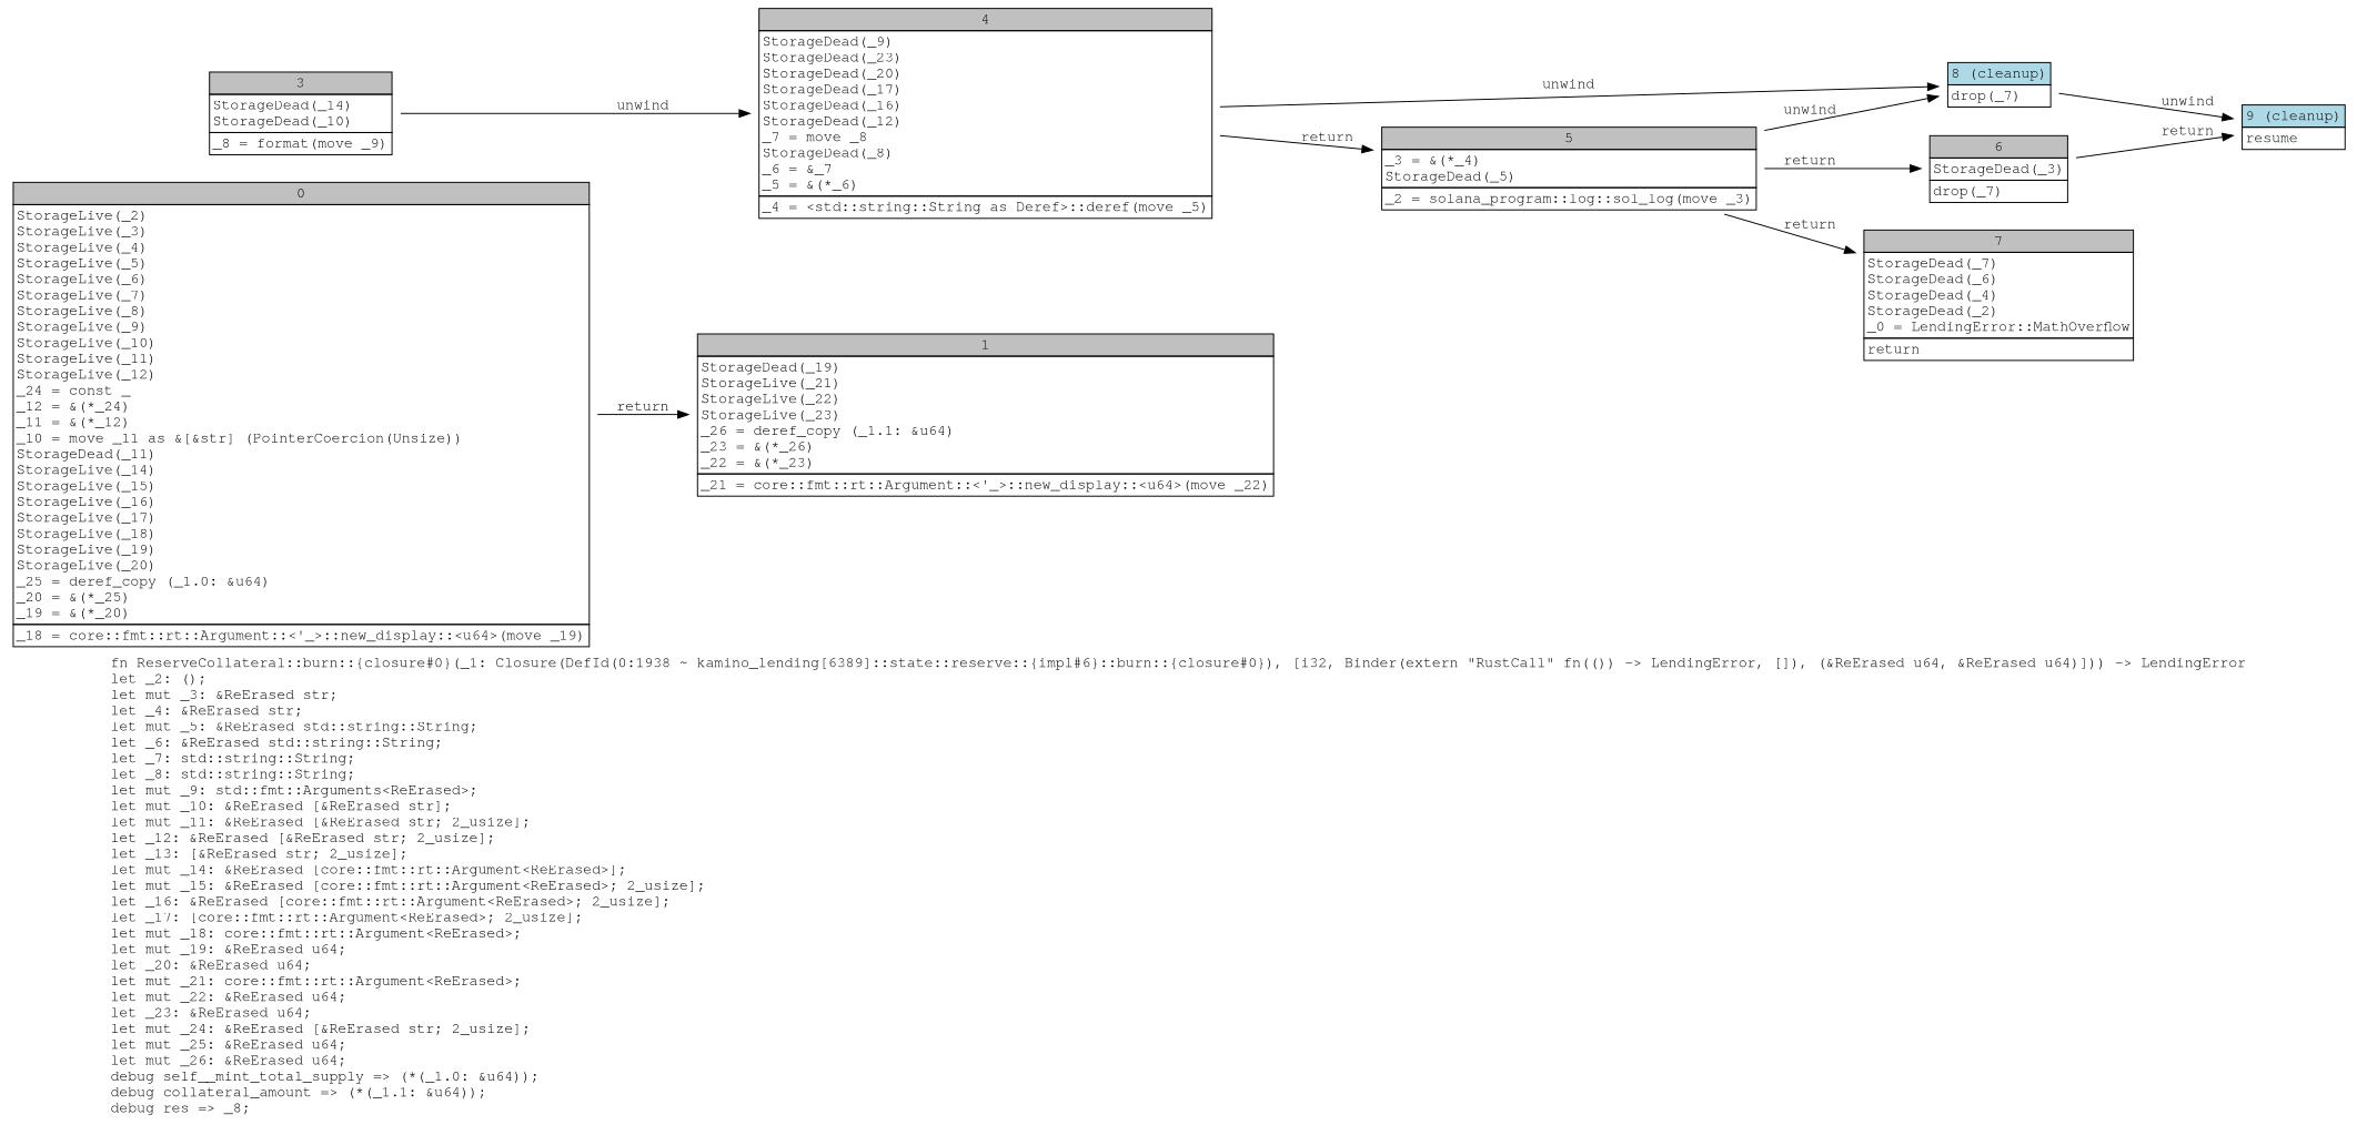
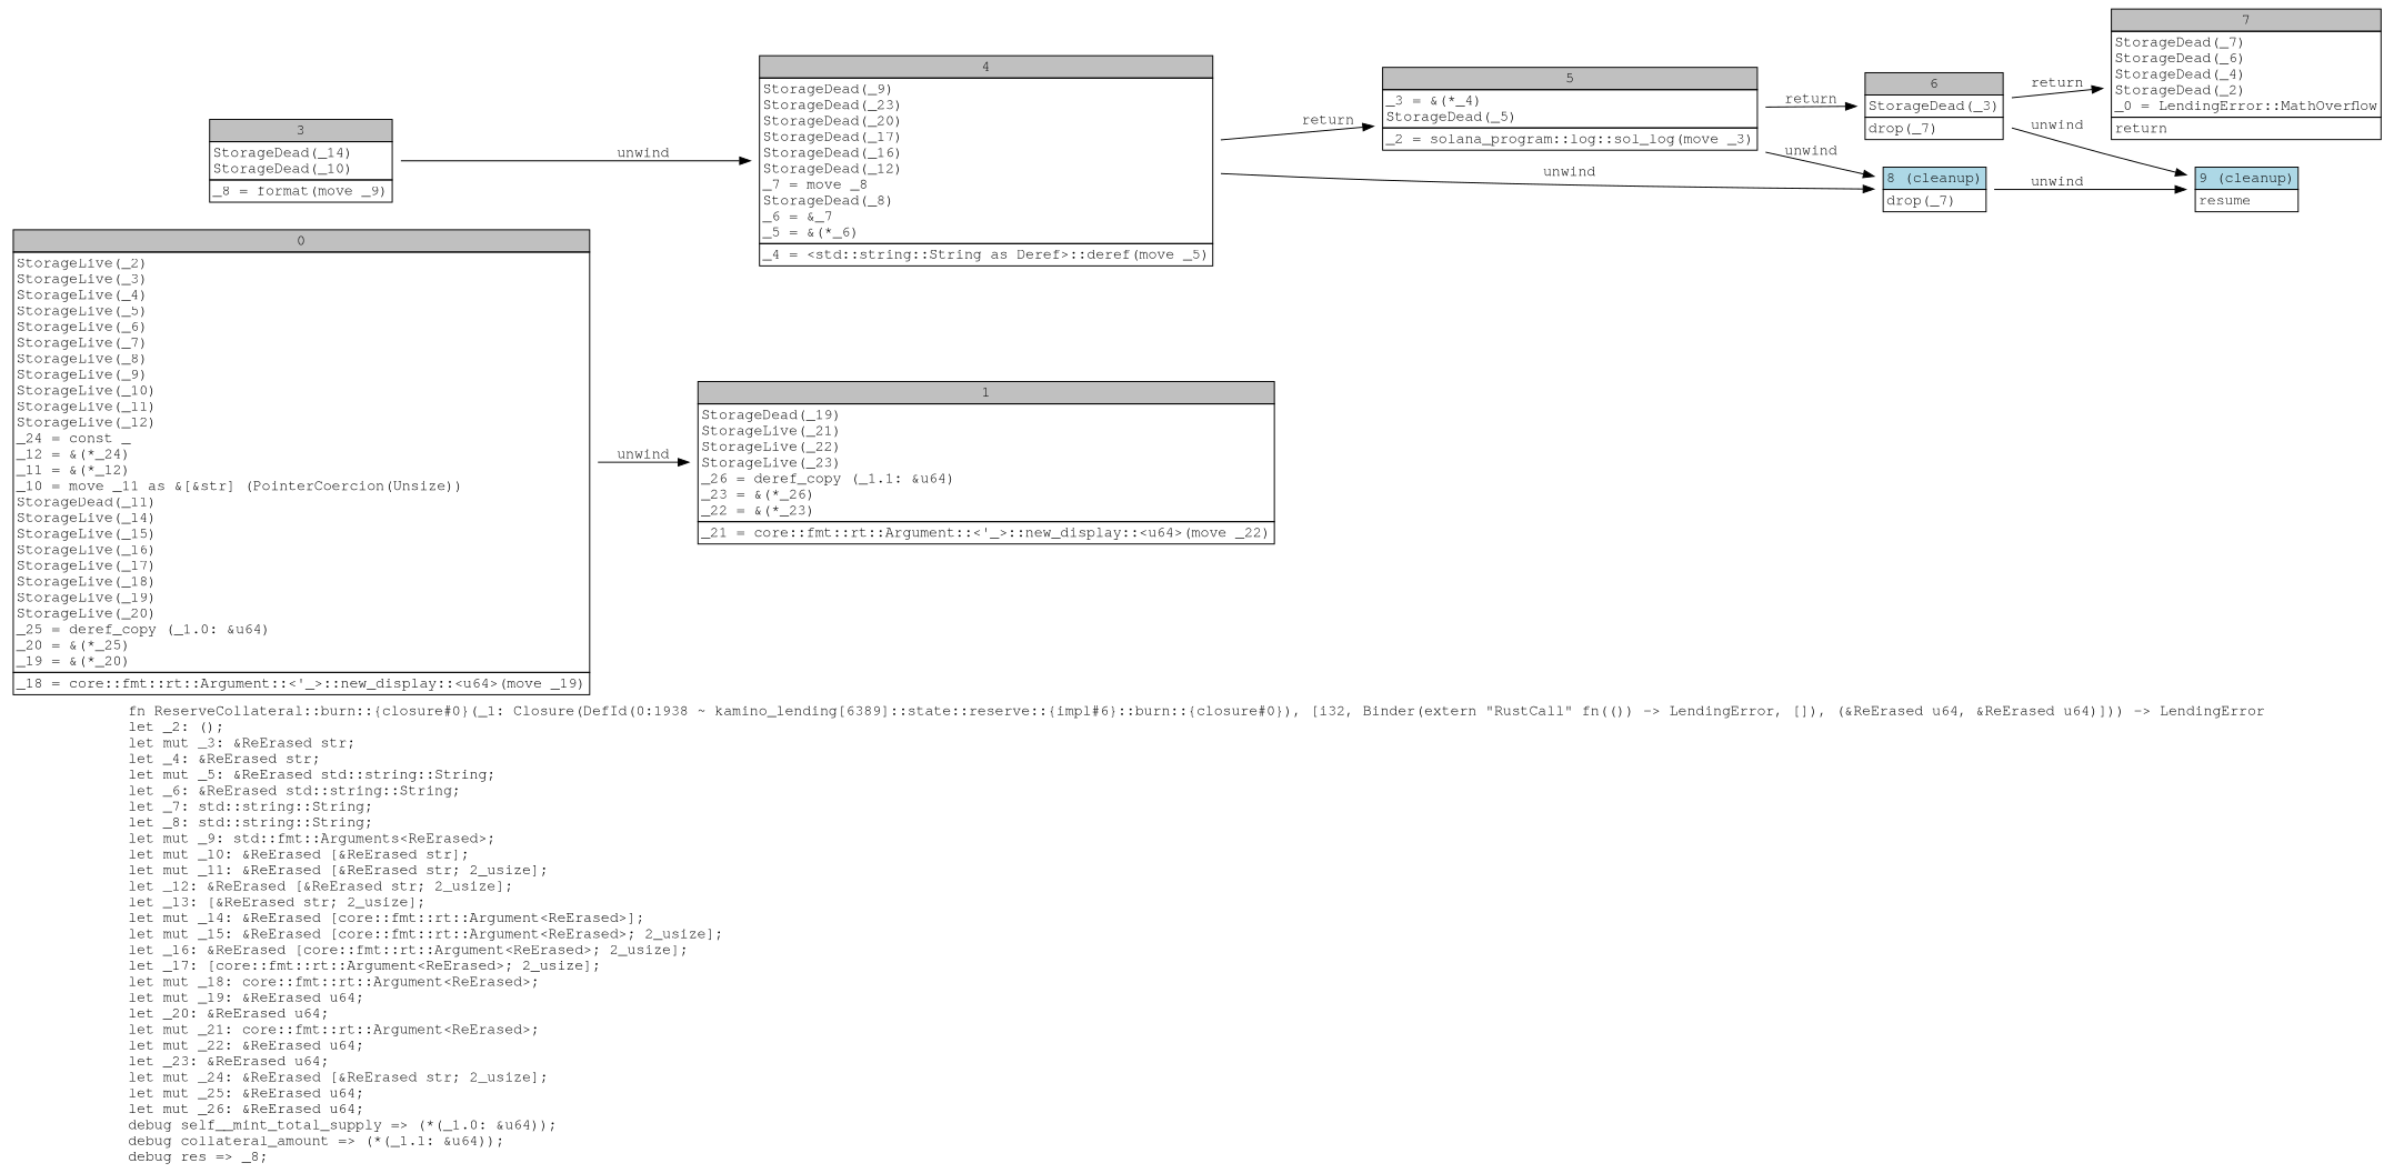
  digraph {
    fontname="Courier, monospace"
    label=<fn ReserveCollateral::burn::{closure#0}(_1: Closure(DefId(0:1938 ~ kamino_lending[6389]::state::reserve::{impl#6}::burn::{closure#0}), [i32, Binder(extern &quot;RustCall&quot; fn(()) -&gt; LendingError, []), (&amp;ReErased u64, &amp;ReErased u64)])) -&gt; LendingError<br align="left"/>let _2: ();<br align="left"/>let mut _3: &amp;ReErased str;<br align="left"/>let _4: &amp;ReErased str;<br align="left"/>let mut _5: &amp;ReErased std::string::String;<br align="left"/>let _6: &amp;ReErased std::string::String;<br align="left"/>let _7: std::string::String;<br align="left"/>let _8: std::string::String;<br align="left"/>let mut _9: std::fmt::Arguments&lt;ReErased&gt;;<br align="left"/>let mut _10: &amp;ReErased [&amp;ReErased str];<br align="left"/>let mut _11: &amp;ReErased [&amp;ReErased str; 2_usize];<br align="left"/>let _12: &amp;ReErased [&amp;ReErased str; 2_usize];<br align="left"/>let _13: [&amp;ReErased str; 2_usize];<br align="left"/>let mut _14: &amp;ReErased [core::fmt::rt::Argument&lt;ReErased&gt;];<br align="left"/>let mut _15: &amp;ReErased [core::fmt::rt::Argument&lt;ReErased&gt;; 2_usize];<br align="left"/>let _16: &amp;ReErased [core::fmt::rt::Argument&lt;ReErased&gt;; 2_usize];<br align="left"/>let _17: [core::fmt::rt::Argument&lt;ReErased&gt;; 2_usize];<br align="left"/>let mut _18: core::fmt::rt::Argument&lt;ReErased&gt;;<br align="left"/>let mut _19: &amp;ReErased u64;<br align="left"/>let _20: &amp;ReErased u64;<br align="left"/>let mut _21: core::fmt::rt::Argument&lt;ReErased&gt;;<br align="left"/>let mut _22: &amp;ReErased u64;<br align="left"/>let _23: &amp;ReErased u64;<br align="left"/>let mut _24: &amp;ReErased [&amp;ReErased str; 2_usize];<br align="left"/>let mut _25: &amp;ReErased u64;<br align="left"/>let mut _26: &amp;ReErased u64;<br align="left"/>debug self__mint_total_supply =&gt; (*(_1.0: &amp;u64));<br align="left"/>debug collateral_amount =&gt; (*(_1.1: &amp;u64));<br align="left"/>debug res =&gt; _8;<br align="left"/>>
    rankdir=LR
    node [fontname="Courier, monospace" shape=none]
    edge [fontname="Courier, monospace"]
    n1 [label=<<table border="0" cellborder="1" cellspacing="0"><tr><td bgcolor="gray" align="center" colspan="1">0</td></tr><tr><td align="left" balign="left">StorageLive(_2)<br/>StorageLive(_3)<br/>StorageLive(_4)<br/>StorageLive(_5)<br/>StorageLive(_6)<br/>StorageLive(_7)<br/>StorageLive(_8)<br/>StorageLive(_9)<br/>StorageLive(_10)<br/>StorageLive(_11)<br/>StorageLive(_12)<br/>_24 = const _<br/>_12 = &amp;(*_24)<br/>_11 = &amp;(*_12)<br/>_10 = move _11 as &amp;[&amp;str] (PointerCoercion(Unsize))<br/>StorageDead(_11)<br/>StorageLive(_14)<br/>StorageLive(_15)<br/>StorageLive(_16)<br/>StorageLive(_17)<br/>StorageLive(_18)<br/>StorageLive(_19)<br/>StorageLive(_20)<br/>_25 = deref_copy (_1.0: &amp;u64)<br/>_20 = &amp;(*_25)<br/>_19 = &amp;(*_20)<br/></td></tr><tr><td align="left">_18 = core::fmt::rt::Argument::&lt;'_&gt;::new_display::&lt;u64&gt;(move _19)</td></tr></table>>]
    n2 [label=<<table border="0" cellborder="1" cellspacing="0"><tr><td bgcolor="gray" align="center" colspan="1">1</td></tr><tr><td align="left" balign="left">StorageDead(_19)<br/>StorageLive(_21)<br/>StorageLive(_22)<br/>StorageLive(_23)<br/>_26 = deref_copy (_1.1: &amp;u64)<br/>_23 = &amp;(*_26)<br/>_22 = &amp;(*_23)<br/></td></tr><tr><td align="left">_21 = core::fmt::rt::Argument::&lt;'_&gt;::new_display::&lt;u64&gt;(move _22)</td></tr></table>>]
    n3 [label=<<table border="0" cellborder="1" cellspacing="0"><tr><td bgcolor="gray" align="center" colspan="1">3</td></tr><tr><td align="left" balign="left">StorageDead(_14)<br/>StorageDead(_10)<br/></td></tr><tr><td align="left">_8 = format(move _9)</td></tr></table>>]
    n4 [label=<<table border="0" cellborder="1" cellspacing="0"><tr><td bgcolor="gray" align="center" colspan="1">4</td></tr><tr><td align="left" balign="left">StorageDead(_9)<br/>StorageDead(_23)<br/>StorageDead(_20)<br/>StorageDead(_17)<br/>StorageDead(_16)<br/>StorageDead(_12)<br/>_7 = move _8<br/>StorageDead(_8)<br/>_6 = &amp;_7<br/>_5 = &amp;(*_6)<br/></td></tr><tr><td align="left">_4 = &lt;std::string::String as Deref&gt;::deref(move _5)</td></tr></table>>]
    n5 [label=<<table border="0" cellborder="1" cellspacing="0"><tr><td bgcolor="gray" align="center" colspan="1">5</td></tr><tr><td align="left" balign="left">_3 = &amp;(*_4)<br/>StorageDead(_5)<br/></td></tr><tr><td align="left">_2 = solana_program::log::sol_log(move _3)</td></tr></table>>]
    n6 [label=<<table border="0" cellborder="1" cellspacing="0"><tr><td bgcolor="lightblue" align="center" colspan="1">8 (cleanup)</td></tr><tr><td align="left">drop(_7)</td></tr></table>>]
    n7 [label=<<table border="0" cellborder="1" cellspacing="0"><tr><td bgcolor="gray" align="center" colspan="1">6</td></tr><tr><td align="left" balign="left">StorageDead(_3)<br/></td></tr><tr><td align="left">drop(_7)</td></tr></table>>]
    n8 [label=<<table border="0" cellborder="1" cellspacing="0"><tr><td bgcolor="lightblue" align="center" colspan="1">9 (cleanup)</td></tr><tr><td align="left">resume</td></tr></table>>]
    n9 [label=<<table border="0" cellborder="1" cellspacing="0"><tr><td bgcolor="gray" align="center" colspan="1">7</td></tr><tr><td align="left" balign="left">StorageDead(_7)<br/>StorageDead(_6)<br/>StorageDead(_4)<br/>StorageDead(_2)<br/>_0 = LendingError::MathOverflow<br/></td></tr><tr><td align="left">return</td></tr></table>>]
-   n1 -> n2 [label=return]
+   n1 -> n2 [label=unwind]
    n3 -> n4 [label=unwind]
    n4 -> n5 [label=return]
    n4 -> n6 [label=unwind]
    n5 -> n6 [label=unwind]
    n5 -> n7 [label=return]
    n6 -> n8 [label=unwind]
-   n7 -> n8 [label=return]
-   n5 -> n9 [label=return]
+   n7 -> n8 [label=unwind]
+   n7 -> n9 [label=return]
  }
